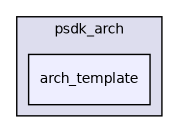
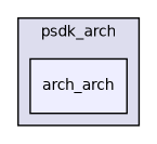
  digraph {
    compound=true
-   n1 [fillcolor="#eeeeff" fontname=Helvetica fontsize=10 label=arch_template pencolor=black shape=box style=filled]
+   n1 [fillcolor="#eeeeff" fontname=Helvetica fontsize=10 label=arch_arch pencolor=black shape=box style=filled]
    subgraph cluster_1 {
      bgcolor="#ddddee"
      fontname=Helvetica
      fontsize=10
      label=psdk_arch
      pencolor=black
      n1
    }
  }
